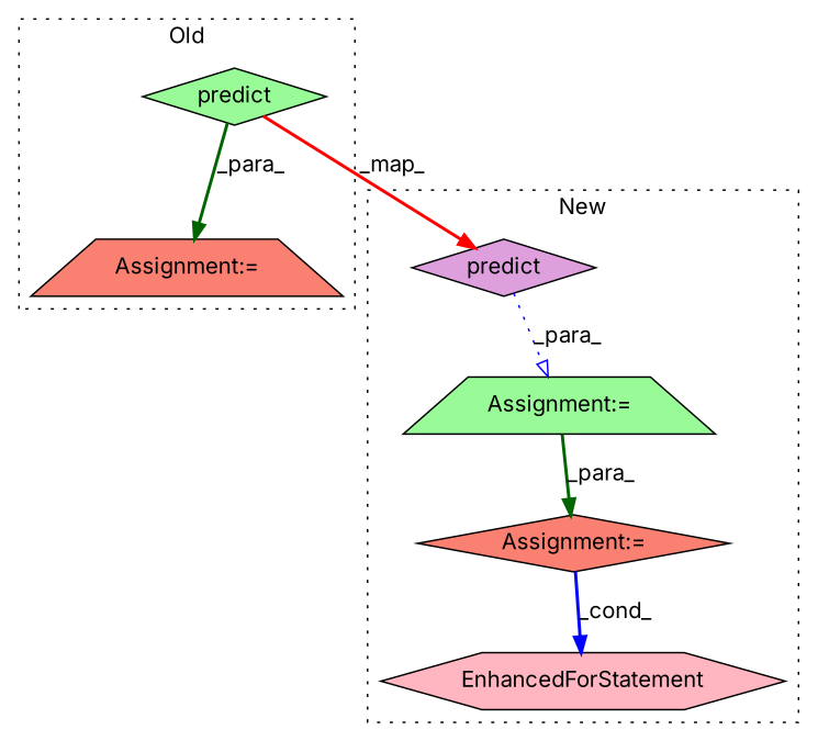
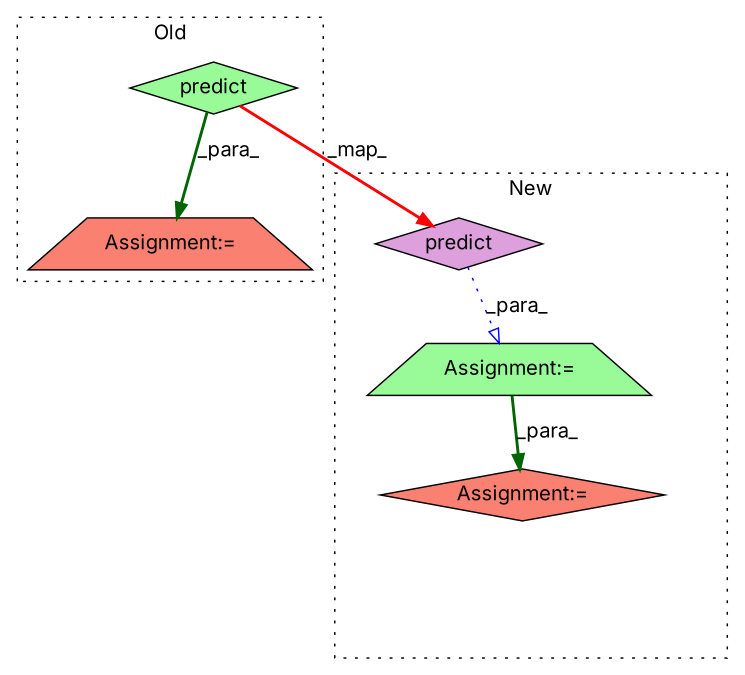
  digraph {
    fontname=Inter
    node [a=7 l="8,1" s="3693,3792" shape=diamond style=filled fillcolor=palegreen fontname=Inter]
    edge [color=darkgreen style=bold arrowhead=normal fontname=Inter]
    n1 [a=32 label=predict s="3606,3630"]
    n2 [l=1 label="Assignment:=" s=3589 shape=trapezium fillcolor=salmon]
    n3 [a=32 label=predict s="3549,3573" fillcolor=plum]
    n4 [l="82,2" label="Assignment:=" fillcolor=salmon]
    n5 [l=1 label="Assignment:=" s=3394 shape=trapezium]
-   n6 [a=70 l="82,2" label=EnhancedForStatement shape=hexagon fillcolor=lightpink]
    subgraph cluster_1 {
      label=Old
      style=dotted
      n1
      n2
    }
    subgraph cluster_2 {
      label=New
      style=dotted
      n3
      n4
      n5
-     n6
    }
    n1 -> n2 [label=_para_]
    n1 -> n3 [label=_map_ color=red]
    n3 -> n5 [label=_para_ color=blue style=dotted arrowhead=onormal]
-   n4 -> n6 [label=_cond_ color=blue]
    n5 -> n4 [label=_para_]
  }
